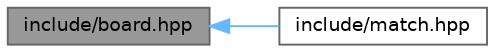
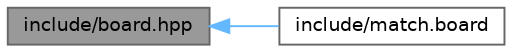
  digraph {
    rankdir=LR
    node [fontname=Helvetica fontsize=10 shape=box style=filled]
    n1 [color=gray40 fillcolor=grey60 fontcolor=black height=0.2 label="include/board.hpp" width=0.4]
-   n2 [color=grey40 fillcolor=white height=0.2 label="include/match.hpp" width=0.4]
+   n2 [color=grey40 fillcolor=white height=0.2 label="include/match.board" width=0.4]
    n1 -> n2 [color=steelblue1 dir=back fontname=Helvetica fontsize=10 labelfontname=Helvetica labelfontsize=10 style=solid]
  }
